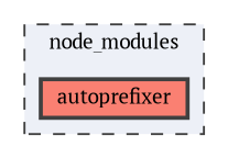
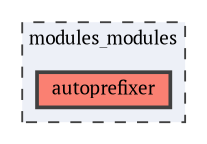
  digraph {
    compound=true
    fontname="PT Serif"
    n1 [color=grey25 fillcolor=salmon fontname="PT Serif" fontsize=10 height=0.2 label=autoprefixer shape=box style="filled,bold" width=0.4]
    subgraph cluster_1 {
      bgcolor="#edf0f7"
      fontsize=10
-     label=node_modules
+     label=modules_modules
      pencolor=grey25
      style="filled,dashed"
      n1
    }
  }
